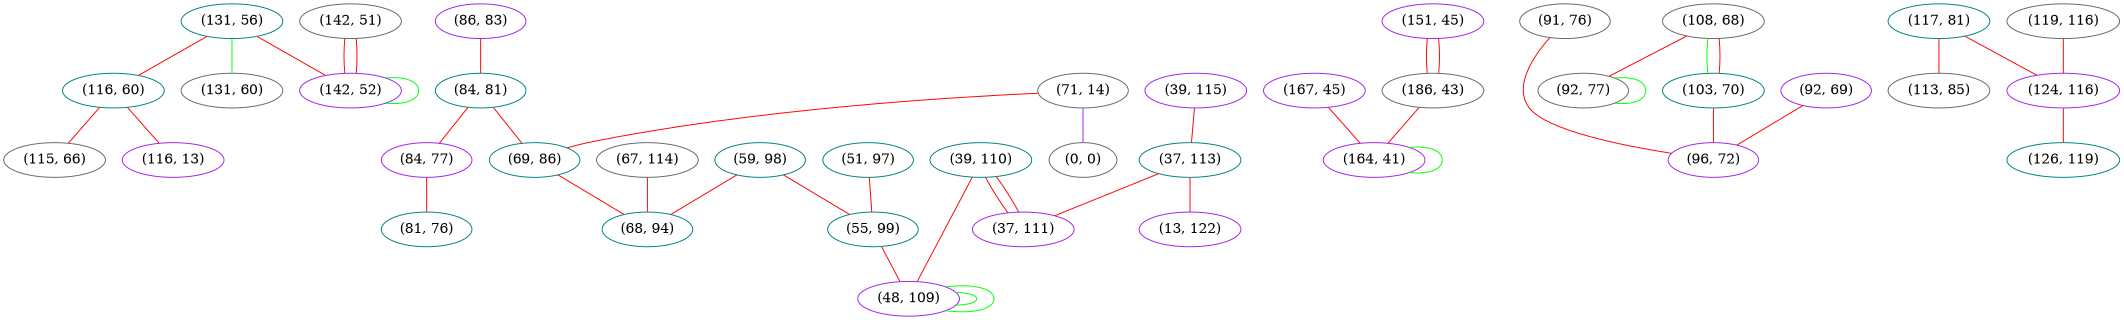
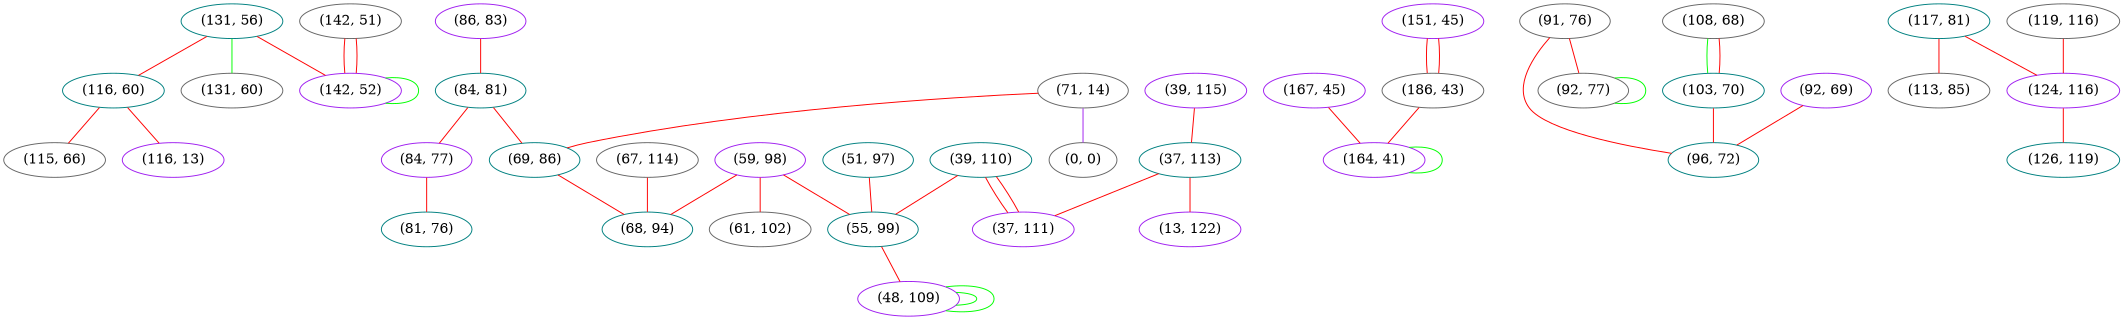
  graph {
    node [color=teal]
    edge [color=red weight=1]
    "(131, 56)"
    "(116, 60)"
    "(142, 52)" [color=purple]
    "(131, 60)" [color=gray40]
    "(115, 66)" [color=gray40]
    "(116, 13)" [color=purple]
    "(71, 14)" [color=gray40]
    "(69, 86)"
    "(0, 0)" [color=gray40]
    n10 [label="(68, 94)"]
    "(167, 45)" [color=purple]
    "(164, 41)" [color=purple]
    "(91, 76)" [color=gray40]
    "(92, 77)" [color=gray40]
-   "(96, 72)" [color=purple]
+   "(96, 72)"
    "(81, 76)"
    "(84, 77)" [color=purple]
    "(84, 81)"
    "(86, 83)" [color=purple]
    "(108, 68)" [color=gray40]
    "(103, 70)"
    "(48, 109)" [color=purple]
    "(117, 81)"
    n24 [color=gray40 label="(113, 85)"]
    "(124, 116)" [color=purple]
    "(126, 119)"
-   "(59, 98)"
+   "(59, 98)" [color=purple]
    "(55, 99)"
+   "(61, 102)" [color=gray40]
    n30 [color=gray40 label="(186, 43)"]
    "(151, 45)" [color=purple]
    "(142, 51)" [color=gray40]
    "(92, 69)" [color=purple]
    "(37, 113)"
    "(39, 115)" [color=purple]
    "(37, 111)" [color=purple]
    "(13, 122)" [color=purple]
    "(51, 97)"
    "(39, 110)"
    "(119, 116)" [color=gray40]
    "(67, 114)" [color=gray40]
    "(131, 56)" -- "(116, 60)"
    "(131, 56)" -- "(142, 52)"
    "(131, 56)" -- "(131, 60)" [color=green]
    "(116, 60)" -- "(115, 66)"
    "(116, 60)" -- "(116, 13)"
    "(142, 52)" -- "(142, 52)" [color=green weight=2]
    "(71, 14)" -- "(69, 86)"
    "(71, 14)" -- "(0, 0)" [color=purple weight=4]
    "(69, 86)" -- n10
    "(167, 45)" -- "(164, 41)"
    "(164, 41)" -- "(164, 41)" [color=green weight=2]
-   "(108, 68)" -- "(92, 77)"
+   "(91, 76)" -- "(92, 77)"
    "(91, 76)" -- "(96, 72)"
    "(92, 77)" -- "(92, 77)" [color=green weight=2]
    "(84, 77)" -- "(81, 76)"
    "(84, 81)" -- "(69, 86)"
    "(84, 81)" -- "(84, 77)"
    "(86, 83)" -- "(84, 81)"
    "(108, 68)" -- "(103, 70)" [color=green weight=2]
    "(108, 68)" -- "(103, 70)"
    "(103, 70)" -- "(96, 72)"
    "(48, 109)" -- "(48, 109)" [color=green weight=2]
    "(48, 109)" -- "(48, 109)" [color=green weight=2]
    "(117, 81)" -- n24
    "(117, 81)" -- "(124, 116)"
    "(124, 116)" -- "(126, 119)"
    "(59, 98)" -- n10
    "(59, 98)" -- "(55, 99)"
+   "(59, 98)" -- "(61, 102)"
    "(55, 99)" -- "(48, 109)"
    n30 -- "(164, 41)"
    "(151, 45)" -- n30
    "(151, 45)" -- n30
    "(142, 51)" -- "(142, 52)"
    "(142, 51)" -- "(142, 52)"
    "(92, 69)" -- "(96, 72)"
    "(37, 113)" -- "(37, 111)"
    "(37, 113)" -- "(13, 122)"
    "(39, 115)" -- "(37, 113)"
    "(51, 97)" -- "(55, 99)"
-   "(39, 110)" -- "(48, 109)"
+   "(39, 110)" -- "(55, 99)"
    "(39, 110)" -- "(37, 111)"
    "(39, 110)" -- "(37, 111)"
    "(119, 116)" -- "(124, 116)"
    "(67, 114)" -- n10
  }
